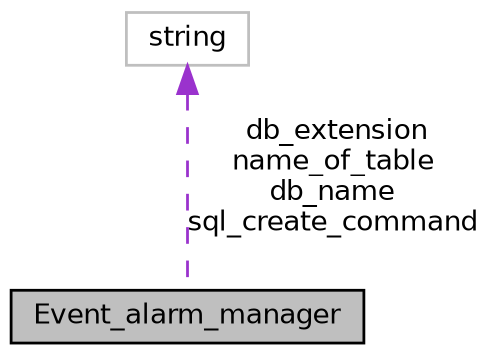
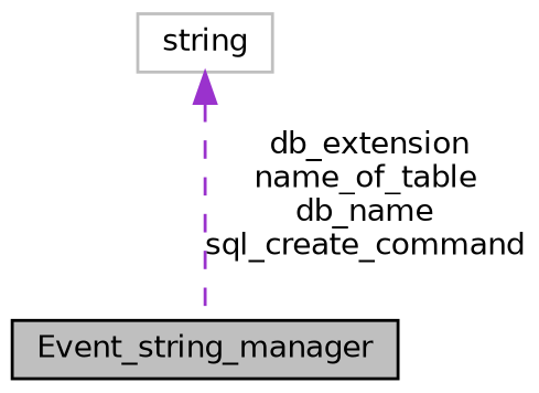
  digraph {
    node [fontname=Helvetica fontsize=10 shape=record style=filled]
-   n1 [color=black fillcolor=grey75 fontcolor=black height=0.2 label=Event_alarm_manager width=0.4]
+   n1 [color=black fillcolor=grey75 fontcolor=black height=0.2 label=Event_string_manager width=0.4]
    n2 [color=grey75 fillcolor=white height=0.2 label=string width=0.4]
    n2 -> n1 [color=darkorchid3 dir=back fontname=Helvetica fontsize=10 label=" db_extension\nname_of_table\ndb_name\nsql_create_command" labelfontname=Helvetica labelfontsize=10 style=dashed]
  }
